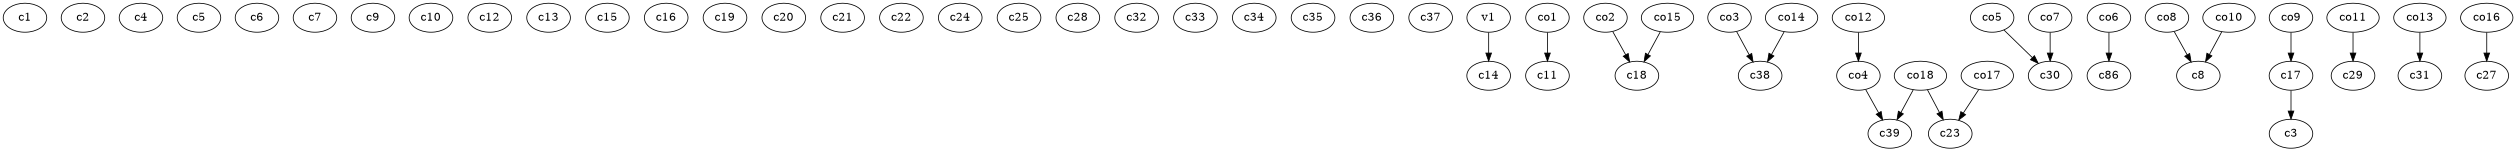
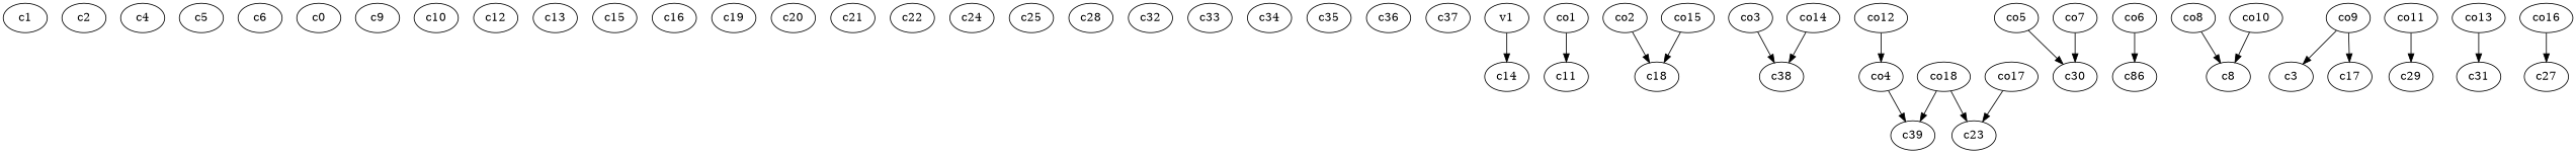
  strict digraph {
    edge [weight=1]
    c1
    c2
    c4
    c5
    c6
-   c7
+   c7 [label=c0]
    c9
    c10
    c12
    c13
    c15
    c16
    c19
    c20
    c21
    c22
    c24
    c25
    c28
    c32
    c33
    c34
    c35
    c36
    c37
    v1
    c14
    co1
    c11
    co2
    c18
    co3
    c38
    co4
    c39
    co5
    c30
    n38 [label=c86]
    co6
    co7
    co8
    c8
    co9
    c3
    c17
    co10
    co11
    c29
    co12
    co13
    c31
    co14
    co15
    co16
    c27
    co17
    c23
    co18
    v1 -> c14
    co1 -> c11
    co2 -> c18
    co3 -> c38
    co4 -> c39
    co5 -> c30
    co6 -> n38
    co7 -> c30
    co8 -> c8
-   c17 -> c3
+   co9 -> c3
    co9 -> c17
    co10 -> c8
    co11 -> c29
    co12 -> co4
    co13 -> c31
    co14 -> c38
    co15 -> c18
    co16 -> c27
    co17 -> c23
    co18 -> c39
    co18 -> c23
  }
